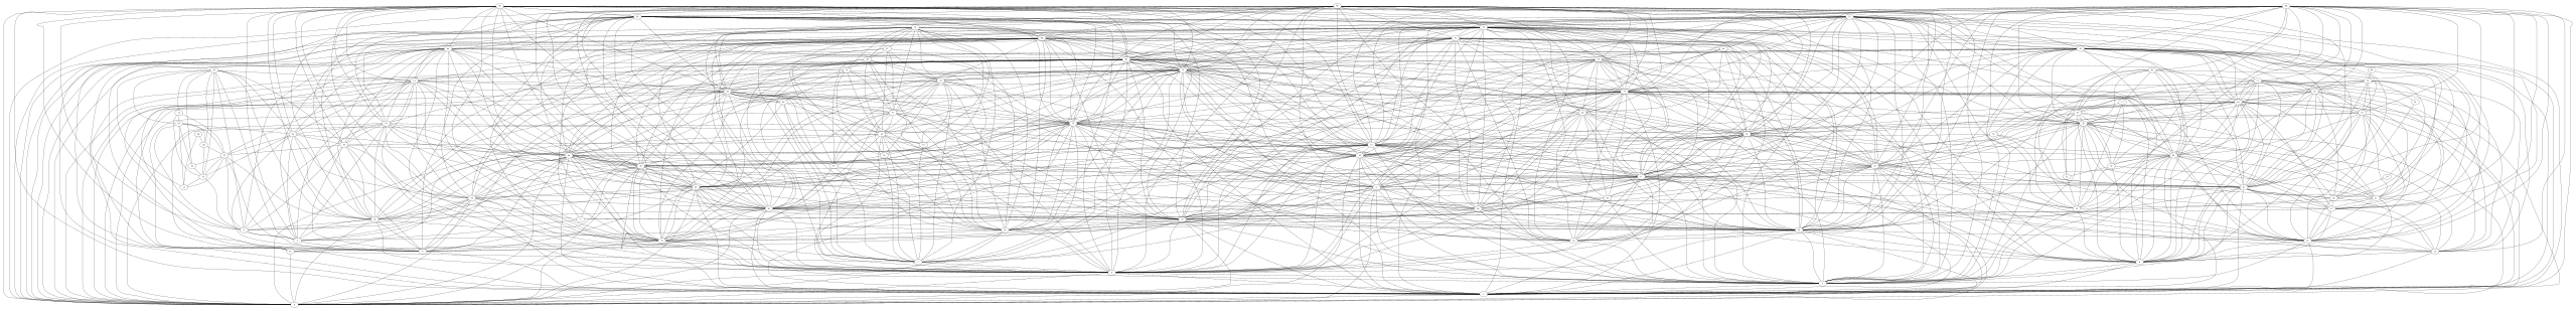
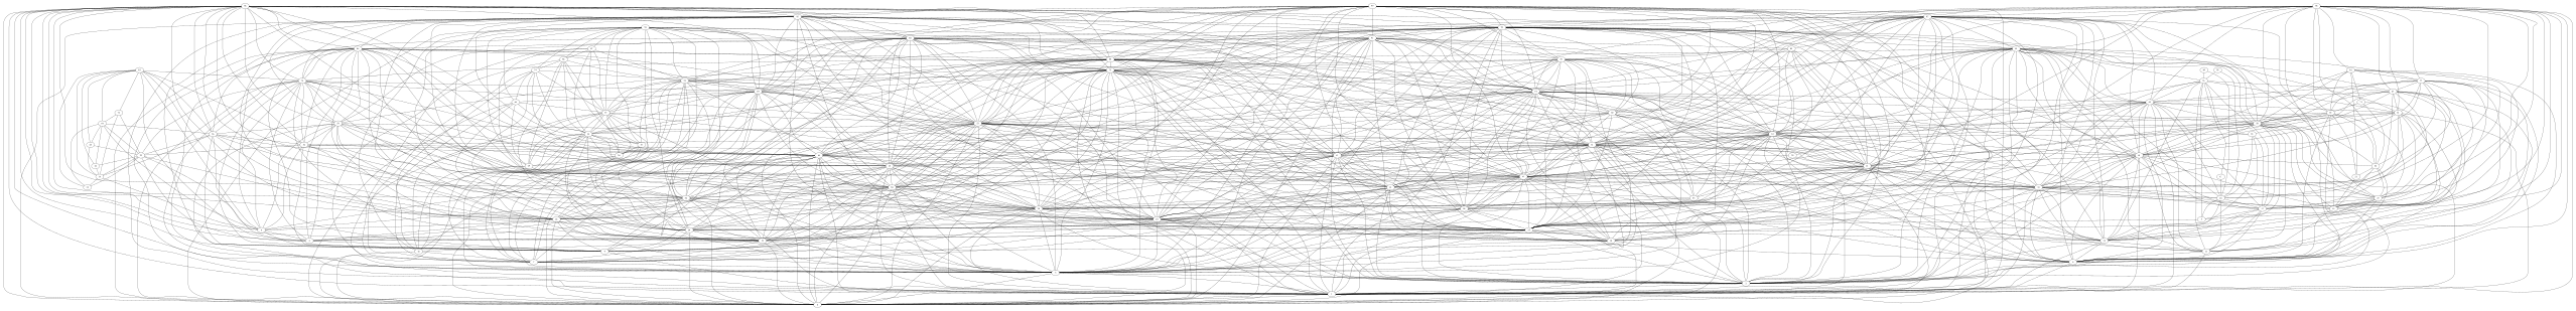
  digraph {
    fontname="PT Serif"
    rankdir=BT
    node [fontname="PT Serif"]
    edge [arrowhead=both fontname="PT Serif"]
    0
    1
    3
    16
    19
    20
    23
    24
    25
    30
    34
    38
    41
    42
    44
    45
    46
    49
    51
    53
    66
    69
    70
    73
    74
    75
    80
    84
    88
    91
    92
    94
    95
    96
    99
    2
    8
    9
    11
    12
    31
    47
    48
    52
    58
    59
    61
    62
    81
    97
    98
    10
    28
    60
    78
    7
    57
    29
    79
    36
    37
    86
    87
    33
    56
    83
    54
    85
    15
    35
    65
    17
    67
    27
    32
    77
    82
    4
    26
    76
    64
    63
    72
    55
    21
    71
    39
    43
    89
+   93
    5
    6
    14
    22
-   68
    13
    0 -> 1
    0 -> 3
    0 -> 16
    0 -> 19
    0 -> 20
    0 -> 23
    0 -> 24
    0 -> 25
    0 -> 30
    0 -> 34
    0 -> 38
    0 -> 41
    0 -> 42
    0 -> 44
    0 -> 45
    0 -> 46
    0 -> 49
    0 -> 51
    0 -> 53
    0 -> 66
    0 -> 69
    0 -> 70
    0 -> 73
    0 -> 74
    0 -> 75
    0 -> 80
    0 -> 84
    0 -> 88
    0 -> 91
    0 -> 92
    0 -> 94
    0 -> 95
    0 -> 96
    0 -> 99
    1 -> 3
    1 -> 23
    1 -> 25
    1 -> 30
    1 -> 34
    1 -> 38
    1 -> 42
    1 -> 45
    1 -> 46
    1 -> 49
    1 -> 53
    1 -> 73
    1 -> 75
    1 -> 80
    1 -> 84
    1 -> 88
    1 -> 92
    1 -> 95
    1 -> 96
    1 -> 99
    1 -> 2
    1 -> 8
    1 -> 9
    1 -> 11
    1 -> 12
    1 -> 31
    1 -> 47
    1 -> 48
    1 -> 52
    1 -> 58
    1 -> 59
    1 -> 61
    1 -> 62
    1 -> 81
    1 -> 97
    1 -> 98
    3 -> 19
    3 -> 20
    3 -> 23
    3 -> 24
    3 -> 25
    3 -> 30
    3 -> 34
    3 -> 38
    3 -> 41
    3 -> 42
    3 -> 44
    3 -> 45
    3 -> 46
    3 -> 49
    3 -> 51
    3 -> 69
    3 -> 70
    3 -> 73
    3 -> 74
    3 -> 75
    3 -> 80
    3 -> 84
    3 -> 88
    3 -> 91
    3 -> 92
    3 -> 94
    3 -> 95
    3 -> 96
    3 -> 99
    3 -> 52
    3 -> 10
    3 -> 28
    3 -> 60
    3 -> 78
    3 -> 7
    3 -> 57
    16 -> 19
    16 -> 44
    16 -> 69
    16 -> 94
    16 -> 57
    16 -> 29
    16 -> 79
    19 -> 20
    19 -> 24
    19 -> 25
    19 -> 30
    19 -> 34
    19 -> 38
    19 -> 44
    19 -> 45
    19 -> 46
    19 -> 49
    19 -> 53
    19 -> 66
    19 -> 70
    19 -> 74
    19 -> 75
    19 -> 80
    19 -> 84
    19 -> 88
    19 -> 94
    19 -> 95
    19 -> 96
    19 -> 99
    19 -> 57
    20 -> 25
    20 -> 38
    20 -> 41
    20 -> 44
    20 -> 53
    20 -> 69
    20 -> 75
    20 -> 88
    20 -> 91
    20 -> 94
    20 -> 28
    20 -> 78
    20 -> 57
    20 -> 29
    20 -> 79
    20 -> 36
    20 -> 37
    20 -> 86
    20 -> 87
    23 -> 25
    23 -> 30
    23 -> 38
    23 -> 41
    23 -> 42
    23 -> 45
    23 -> 46
    23 -> 49
    23 -> 51
    23 -> 53
    23 -> 75
    23 -> 80
    23 -> 88
    23 -> 91
    23 -> 92
    23 -> 95
    23 -> 96
    23 -> 99
    23 -> 31
    23 -> 47
    23 -> 48
    23 -> 52
    23 -> 58
    23 -> 62
    23 -> 81
    23 -> 97
    23 -> 98
    23 -> 28
    23 -> 60
    23 -> 78
    24 -> 30
    24 -> 34
    24 -> 38
    24 -> 45
    24 -> 46
    24 -> 53
    24 -> 69
    24 -> 80
    24 -> 84
    24 -> 88
    24 -> 95
    24 -> 96
    24 -> 59
    24 -> 33
    24 -> 56
    24 -> 83
    24 -> 54
    25 -> 30
    25 -> 38
    25 -> 41
    25 -> 42
    25 -> 44
    25 -> 45
    25 -> 46
    25 -> 49
    25 -> 51
    25 -> 53
    25 -> 69
    25 -> 73
    25 -> 80
    25 -> 88
    25 -> 91
    25 -> 92
    25 -> 94
    25 -> 95
    25 -> 96
    25 -> 99
    25 -> 52
    25 -> 28
    25 -> 60
    25 -> 78
    25 -> 57
    30 -> 34
    30 -> 38
    30 -> 42
    30 -> 45
    30 -> 46
    30 -> 49
    30 -> 51
    30 -> 53
    30 -> 69
    30 -> 73
    30 -> 74
    30 -> 75
    30 -> 84
    30 -> 88
    30 -> 92
    30 -> 95
    30 -> 96
    30 -> 99
    30 -> 31
    30 -> 47
    30 -> 52
    30 -> 59
    30 -> 81
    30 -> 97
    34 -> 38
    34 -> 45
    34 -> 46
    34 -> 51
    34 -> 53
    34 -> 69
    34 -> 74
    34 -> 80
    34 -> 88
    34 -> 95
    34 -> 96
    34 -> 59
    34 -> 56
    34 -> 54
    38 -> 42
    38 -> 45
    38 -> 46
    38 -> 49
    38 -> 51
    38 -> 53
    38 -> 69
    38 -> 70
    38 -> 73
    38 -> 74
    38 -> 75
    38 -> 80
    38 -> 84
    38 -> 92
    38 -> 95
    38 -> 96
    38 -> 99
    38 -> 59
    41 -> 42
    41 -> 44
    41 -> 49
    41 -> 53
    41 -> 70
    41 -> 73
    41 -> 75
    41 -> 92
    41 -> 94
    41 -> 99
    41 -> 47
    41 -> 52
    41 -> 97
    41 -> 60
    41 -> 78
    41 -> 57
    41 -> 85
    42 -> 45
    42 -> 46
    42 -> 49
    42 -> 51
    42 -> 53
    42 -> 73
    42 -> 75
    42 -> 80
    42 -> 88
    42 -> 91
    42 -> 95
    42 -> 96
    42 -> 99
    42 -> 47
    42 -> 48
    42 -> 52
    42 -> 58
    42 -> 62
    42 -> 81
    42 -> 97
    42 -> 98
    42 -> 60
    42 -> 78
    44 -> 53
    44 -> 66
    44 -> 69
    44 -> 70
    44 -> 75
    44 -> 91
    44 -> 57
    44 -> 79
    44 -> 86
    44 -> 87
    45 -> 46
    45 -> 49
    45 -> 51
    45 -> 53
    45 -> 69
    45 -> 73
    45 -> 74
    45 -> 75
    45 -> 80
    45 -> 84
    45 -> 88
    45 -> 92
    45 -> 96
    45 -> 99
    45 -> 59
    46 -> 51
    46 -> 53
    46 -> 69
    46 -> 73
    46 -> 74
    46 -> 75
    46 -> 80
    46 -> 84
    46 -> 88
    46 -> 92
    46 -> 95
    46 -> 59
    46 -> 81
    46 -> 56
    46 -> 54
    49 -> 51
    49 -> 53
    49 -> 69
    49 -> 73
    49 -> 75
    49 -> 80
    49 -> 88
    49 -> 91
    49 -> 92
    49 -> 95
    49 -> 52
    49 -> 97
    49 -> 60
    49 -> 78
    51 -> 53
    51 -> 73
    51 -> 75
    51 -> 80
    51 -> 84
    51 -> 88
    51 -> 92
    51 -> 95
    51 -> 96
    51 -> 99
    51 -> 52
    51 -> 58
    51 -> 59
    51 -> 61
    51 -> 62
    51 -> 81
    51 -> 97
    51 -> 98
    53 -> 69
    53 -> 70
    53 -> 73
    53 -> 74
    53 -> 75
    53 -> 80
    53 -> 84
    53 -> 88
    53 -> 91
    53 -> 92
    53 -> 94
    53 -> 95
    53 -> 96
    53 -> 99
    53 -> 60
    53 -> 78
    53 -> 57
    66 -> 69
    66 -> 94
    66 -> 79
    69 -> 70
    69 -> 74
    69 -> 75
    69 -> 80
    69 -> 84
    69 -> 88
    69 -> 94
    69 -> 95
    69 -> 96
    69 -> 99
    70 -> 75
    70 -> 88
    70 -> 91
    70 -> 94
    70 -> 78
    70 -> 79
    70 -> 86
    70 -> 87
    73 -> 75
    73 -> 80
    73 -> 88
    73 -> 91
    73 -> 92
    73 -> 95
    73 -> 96
    73 -> 99
    73 -> 81
    73 -> 97
    73 -> 98
    73 -> 78
    74 -> 80
    74 -> 84
    74 -> 88
    74 -> 95
    74 -> 96
    74 -> 83
    75 -> 80
    75 -> 88
    75 -> 91
    75 -> 92
    75 -> 94
    75 -> 95
    75 -> 96
    75 -> 99
    75 -> 78
    80 -> 84
    80 -> 88
    80 -> 92
    80 -> 95
    80 -> 96
    80 -> 99
    80 -> 81
    80 -> 97
    84 -> 88
    84 -> 95
    84 -> 96
    88 -> 92
    88 -> 95
    88 -> 96
    88 -> 99
    91 -> 92
    91 -> 94
    91 -> 99
    91 -> 97
    92 -> 95
    92 -> 96
    92 -> 99
    92 -> 97
    92 -> 98
    95 -> 96
    95 -> 99
    2 -> 3
    2 -> 23
    2 -> 25
    2 -> 30
    2 -> 41
    2 -> 42
    2 -> 49
    2 -> 51
    2 -> 53
    2 -> 73
    2 -> 75
    2 -> 80
    2 -> 91
    2 -> 92
    2 -> 99
    2 -> 8
    2 -> 12
    2 -> 31
    2 -> 47
    2 -> 48
    2 -> 58
    2 -> 62
    2 -> 81
    2 -> 97
    2 -> 98
    2 -> 10
    2 -> 28
    2 -> 60
    2 -> 78
    2 -> 85
    2 -> 15
    2 -> 35
    2 -> 65
    8 -> 23
    8 -> 42
    8 -> 51
    8 -> 73
    8 -> 92
    8 -> 11
    8 -> 12
    8 -> 31
    8 -> 47
    8 -> 48
    8 -> 52
    8 -> 61
    8 -> 62
    8 -> 81
    8 -> 97
    8 -> 98
    8 -> 15
    8 -> 65
    8 -> 17
    8 -> 67
    8 -> 27
    8 -> 32
    8 -> 77
    8 -> 82
    9 -> 24
    9 -> 30
    9 -> 34
    9 -> 38
    9 -> 45
    9 -> 46
    9 -> 51
    9 -> 74
    9 -> 80
    9 -> 84
    9 -> 88
    9 -> 95
    9 -> 96
    9 -> 56
    9 -> 54
    9 -> 4
    11 -> 51
    11 -> 12
    11 -> 31
    11 -> 48
    11 -> 58
    11 -> 62
    11 -> 81
    11 -> 98
    11 -> 17
    11 -> 67
    11 -> 27
    11 -> 77
    11 -> 26
    11 -> 76
    12 -> 23
    12 -> 42
    12 -> 51
    12 -> 73
    12 -> 92
    12 -> 31
    12 -> 47
    12 -> 48
    12 -> 52
    12 -> 58
    12 -> 61
    12 -> 81
    12 -> 97
    12 -> 98
    12 -> 17
    12 -> 67
    12 -> 27
    12 -> 77
    12 -> 26
    12 -> 76
    31 -> 42
    31 -> 46
    31 -> 51
    31 -> 73
    31 -> 80
    31 -> 92
    31 -> 96
    31 -> 47
    31 -> 48
    31 -> 52
    31 -> 58
    31 -> 61
    31 -> 62
    31 -> 97
    31 -> 98
    31 -> 67
    31 -> 77
    31 -> 76
    47 -> 49
    47 -> 51
    47 -> 73
    47 -> 80
    47 -> 91
    47 -> 92
    47 -> 99
    47 -> 48
    47 -> 52
    47 -> 58
    47 -> 62
    47 -> 81
    47 -> 98
    47 -> 60
    47 -> 78
    47 -> 85
    47 -> 65
    48 -> 51
    48 -> 73
    48 -> 92
    48 -> 52
    48 -> 58
    48 -> 61
    48 -> 62
    48 -> 81
    48 -> 97
    48 -> 65
    48 -> 67
    48 -> 77
    48 -> 82
    52 -> 53
    52 -> 73
    52 -> 75
    52 -> 80
    52 -> 91
    52 -> 92
    52 -> 99
    52 -> 58
    52 -> 62
    52 -> 81
    52 -> 97
    52 -> 98
    52 -> 60
    52 -> 78
    52 -> 85
    52 -> 65
    58 -> 73
    58 -> 92
    58 -> 61
    58 -> 62
    58 -> 81
    58 -> 97
    58 -> 98
    58 -> 65
    58 -> 67
    58 -> 77
    58 -> 82
    59 -> 74
    59 -> 80
    59 -> 84
    59 -> 88
    59 -> 95
    59 -> 96
    61 -> 62
    61 -> 81
    61 -> 98
    61 -> 67
    61 -> 77
    61 -> 76
    62 -> 73
    62 -> 92
    62 -> 81
    62 -> 97
    62 -> 98
    62 -> 67
    62 -> 77
    62 -> 76
    81 -> 92
    81 -> 96
    81 -> 97
    81 -> 98
    97 -> 99
    97 -> 98
    10 -> 23
    10 -> 25
    10 -> 41
    10 -> 42
    10 -> 49
    10 -> 53
    10 -> 73
    10 -> 75
    10 -> 91
    10 -> 92
    10 -> 99
    10 -> 47
    10 -> 52
    10 -> 97
    10 -> 28
    10 -> 78
    10 -> 85
    10 -> 35
    28 -> 41
    28 -> 42
    28 -> 49
    28 -> 53
    28 -> 70
    28 -> 73
    28 -> 75
    28 -> 91
    28 -> 92
    28 -> 99
    28 -> 47
    28 -> 52
    28 -> 97
    28 -> 60
    28 -> 85
    28 -> 35
    60 -> 73
    60 -> 75
    60 -> 91
    60 -> 92
    60 -> 99
    60 -> 97
    60 -> 78
    60 -> 85
    78 -> 91
    78 -> 92
    78 -> 99
    78 -> 97
    78 -> 85
    7 -> 16
    7 -> 19
    7 -> 20
    7 -> 25
    7 -> 41
    7 -> 44
    7 -> 53
    7 -> 66
    7 -> 69
    7 -> 70
    7 -> 75
    7 -> 91
    7 -> 94
    7 -> 29
    7 -> 79
    7 -> 36
    7 -> 37
    7 -> 86
    7 -> 87
    57 -> 66
    57 -> 69
    57 -> 70
    57 -> 75
    57 -> 91
    57 -> 94
    57 -> 79
    57 -> 86
    57 -> 87
    29 -> 44
    29 -> 66
    29 -> 70
    29 -> 94
    29 -> 57
    29 -> 36
    29 -> 86
    79 -> 94
    79 -> 86
    36 -> 44
    36 -> 70
    36 -> 94
    36 -> 57
    36 -> 79
    36 -> 37
    36 -> 87
    37 -> 44
    37 -> 70
    37 -> 94
    37 -> 57
    37 -> 86
    86 -> 94
    86 -> 87
    87 -> 94
    33 -> 74
    33 -> 56
    33 -> 54
    33 -> 64
    33 -> 63
    33 -> 72
    56 -> 74
    56 -> 84
    56 -> 96
    56 -> 59
    56 -> 83
    56 -> 64
    54 -> 74
    54 -> 84
    54 -> 96
    54 -> 59
    54 -> 56
    54 -> 83
    54 -> 55
    85 -> 91
    85 -> 97
    15 -> 47
    15 -> 48
    15 -> 52
    15 -> 58
    15 -> 97
    15 -> 98
    15 -> 27
    15 -> 32
    15 -> 77
    15 -> 82
    15 -> 21
    15 -> 71
    35 -> 41
    35 -> 91
    35 -> 47
    35 -> 52
    35 -> 97
    35 -> 60
    35 -> 78
    65 -> 97
    65 -> 98
    65 -> 77
    65 -> 82
    65 -> 71
    17 -> 31
    17 -> 48
    17 -> 58
    17 -> 61
    17 -> 62
    17 -> 81
    17 -> 98
    17 -> 27
    17 -> 77
    17 -> 26
    17 -> 76
    17 -> 55
    67 -> 81
    67 -> 98
    67 -> 77
    67 -> 76
    27 -> 31
    27 -> 48
    27 -> 58
    27 -> 61
    27 -> 62
    27 -> 81
    27 -> 98
    27 -> 65
    27 -> 67
    27 -> 32
    27 -> 82
    32 -> 48
    32 -> 58
    32 -> 98
    32 -> 65
    32 -> 77
    32 -> 71
    77 -> 81
    77 -> 98
    77 -> 82
    82 -> 98
    4 -> 24
    4 -> 34
    4 -> 46
    4 -> 74
    4 -> 84
    4 -> 96
    4 -> 59
    4 -> 33
    4 -> 56
    4 -> 83
    4 -> 55
    4 -> 5
    4 -> 6
    26 -> 31
    26 -> 61
    26 -> 62
    26 -> 81
    26 -> 67
    26 -> 55
    26 -> 39
    26 -> 43
    26 -> 89
+   26 -> 93
    76 -> 81
    76 -> 89
+   76 -> 93
    64 -> 83
    64 -> 72
    63 -> 83
    63 -> 64
-   63 -> 68
    72 -> 83
    55 -> 67
    55 -> 76
    21 -> 65
    21 -> 32
    21 -> 82
    71 -> 82
    39 -> 76
    43 -> 76
-   5 -> 54
+   39 -> 54
    5 -> 17
    5 -> 67
    5 -> 26
    5 -> 76
    6 -> 24
    6 -> 34
    6 -> 46
    6 -> 74
    6 -> 84
    6 -> 96
    6 -> 9
    6 -> 59
    6 -> 33
    6 -> 83
    6 -> 54
    6 -> 64
    6 -> 14
    14 -> 33
    14 -> 56
    14 -> 83
    14 -> 63
    14 -> 72
    14 -> 22
    22 -> 33
    22 -> 83
    22 -> 64
    13 -> 33
    13 -> 83
    13 -> 64
    13 -> 14
-   13 -> 68
  }
